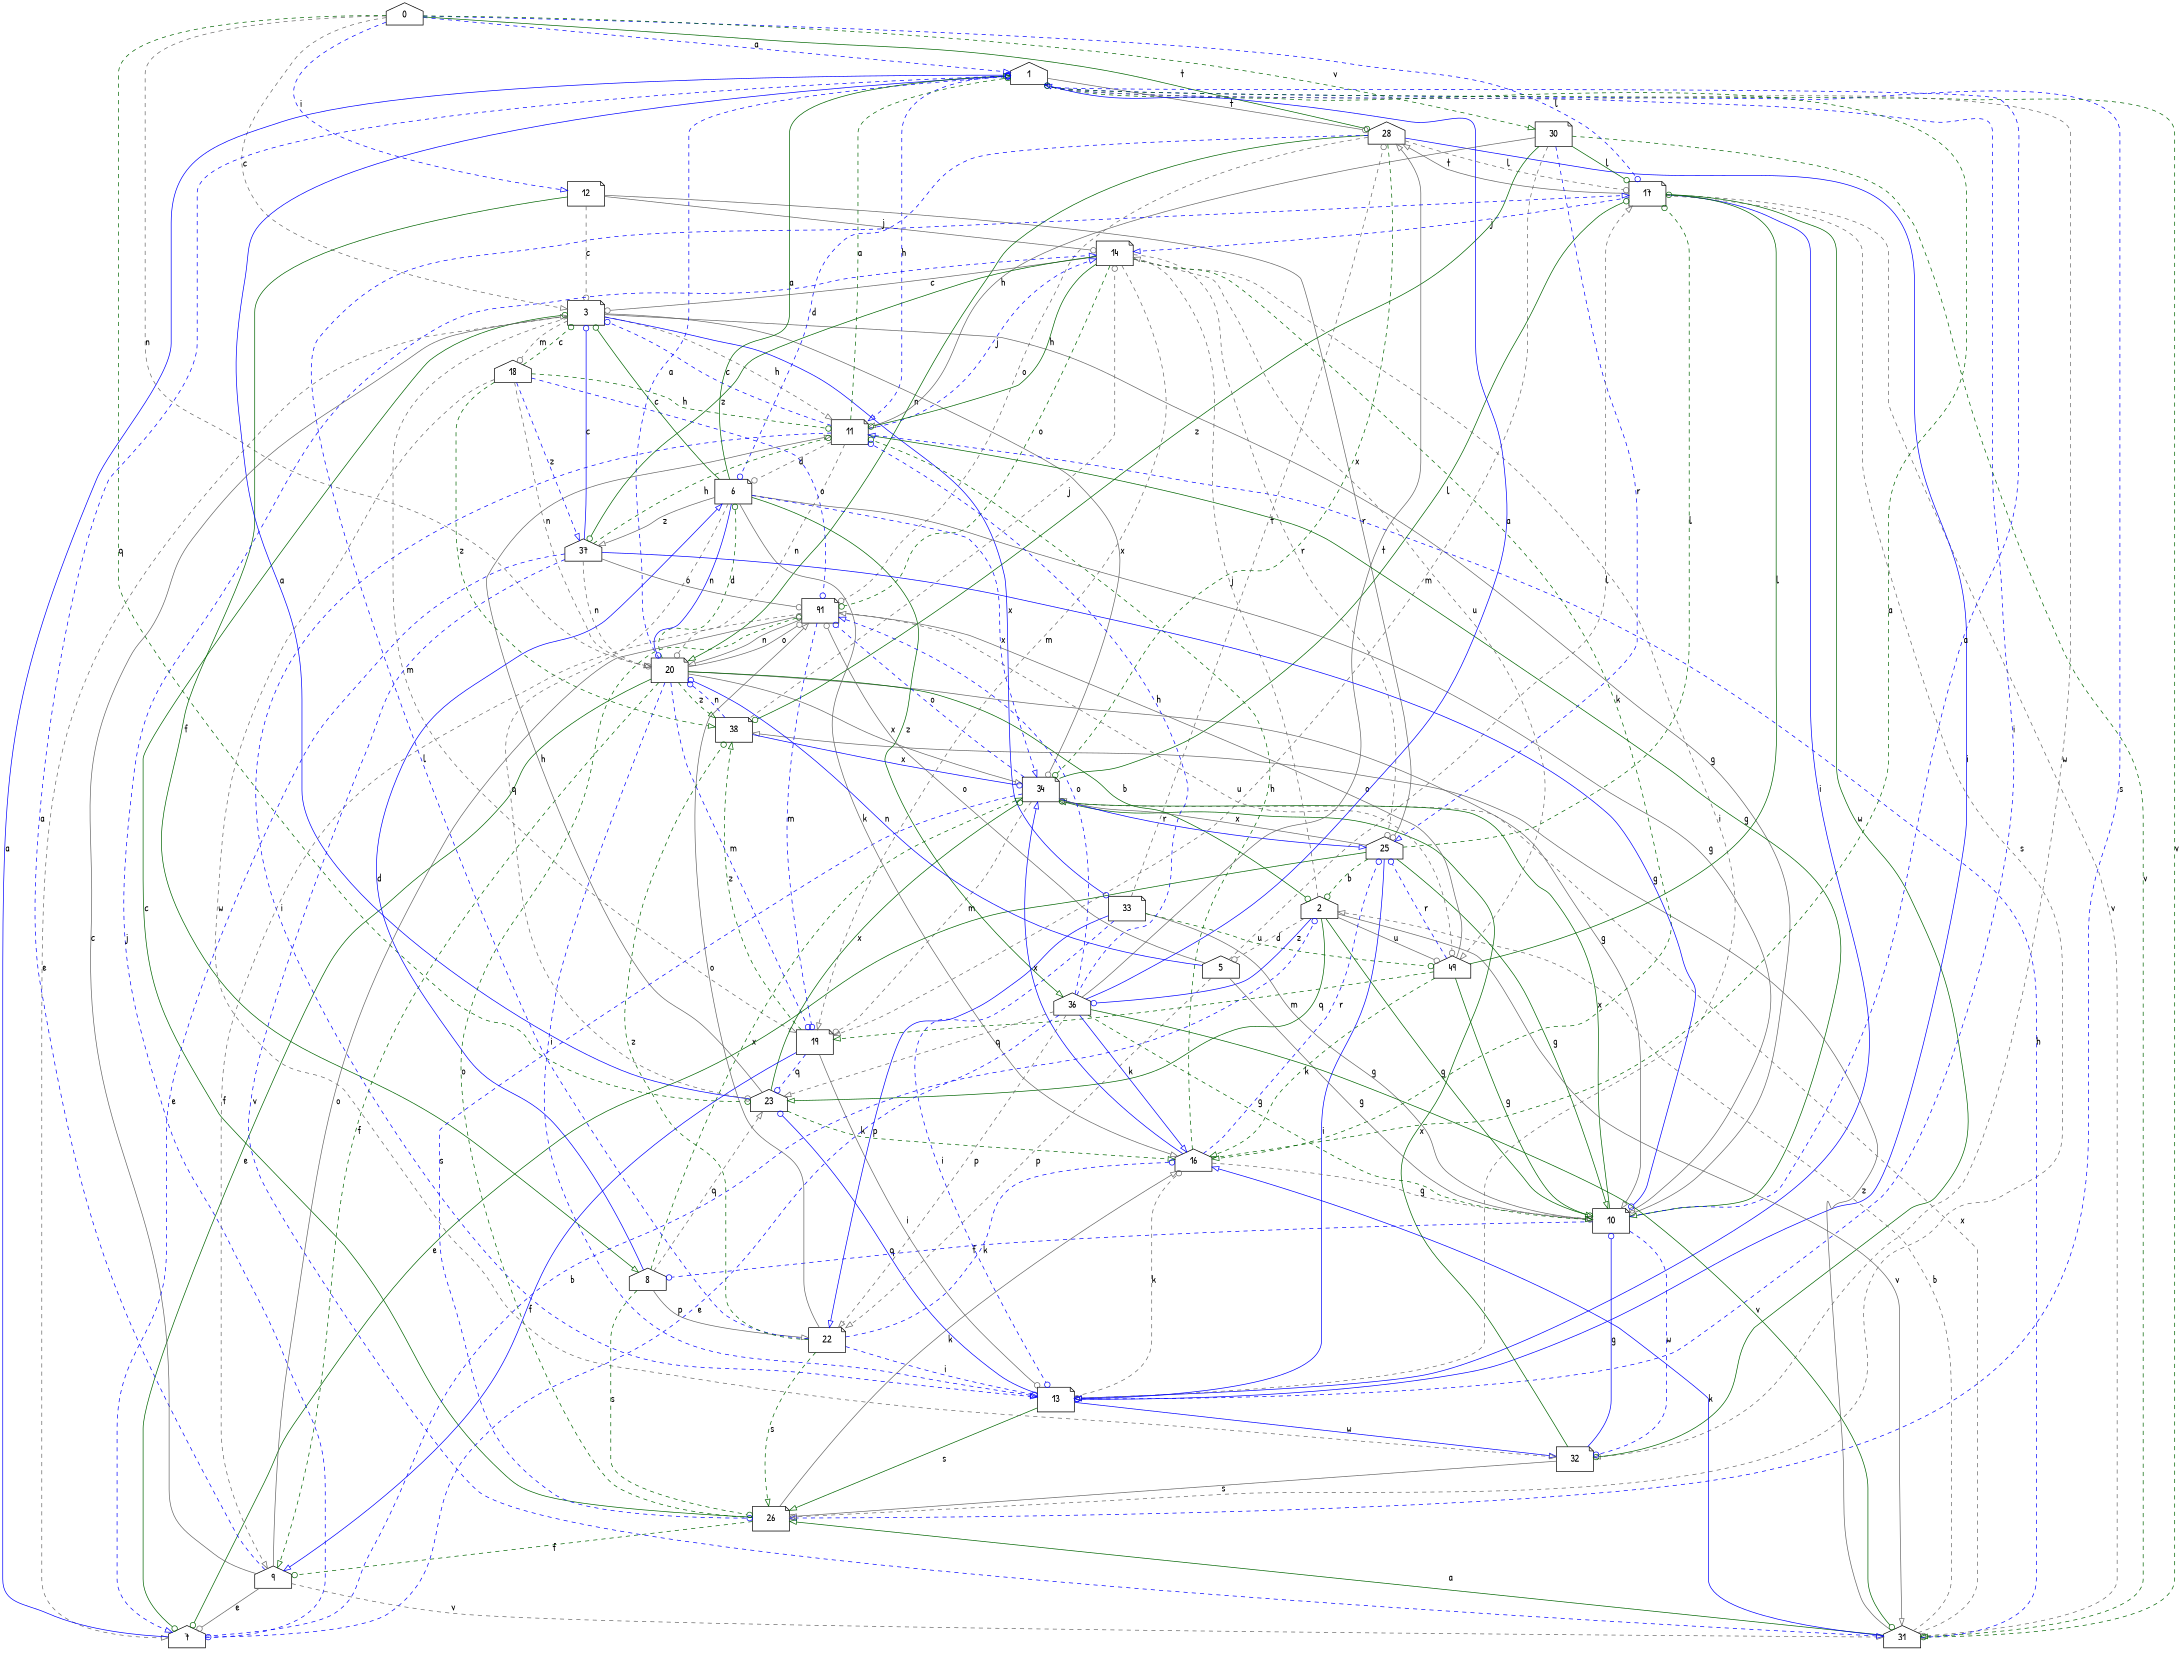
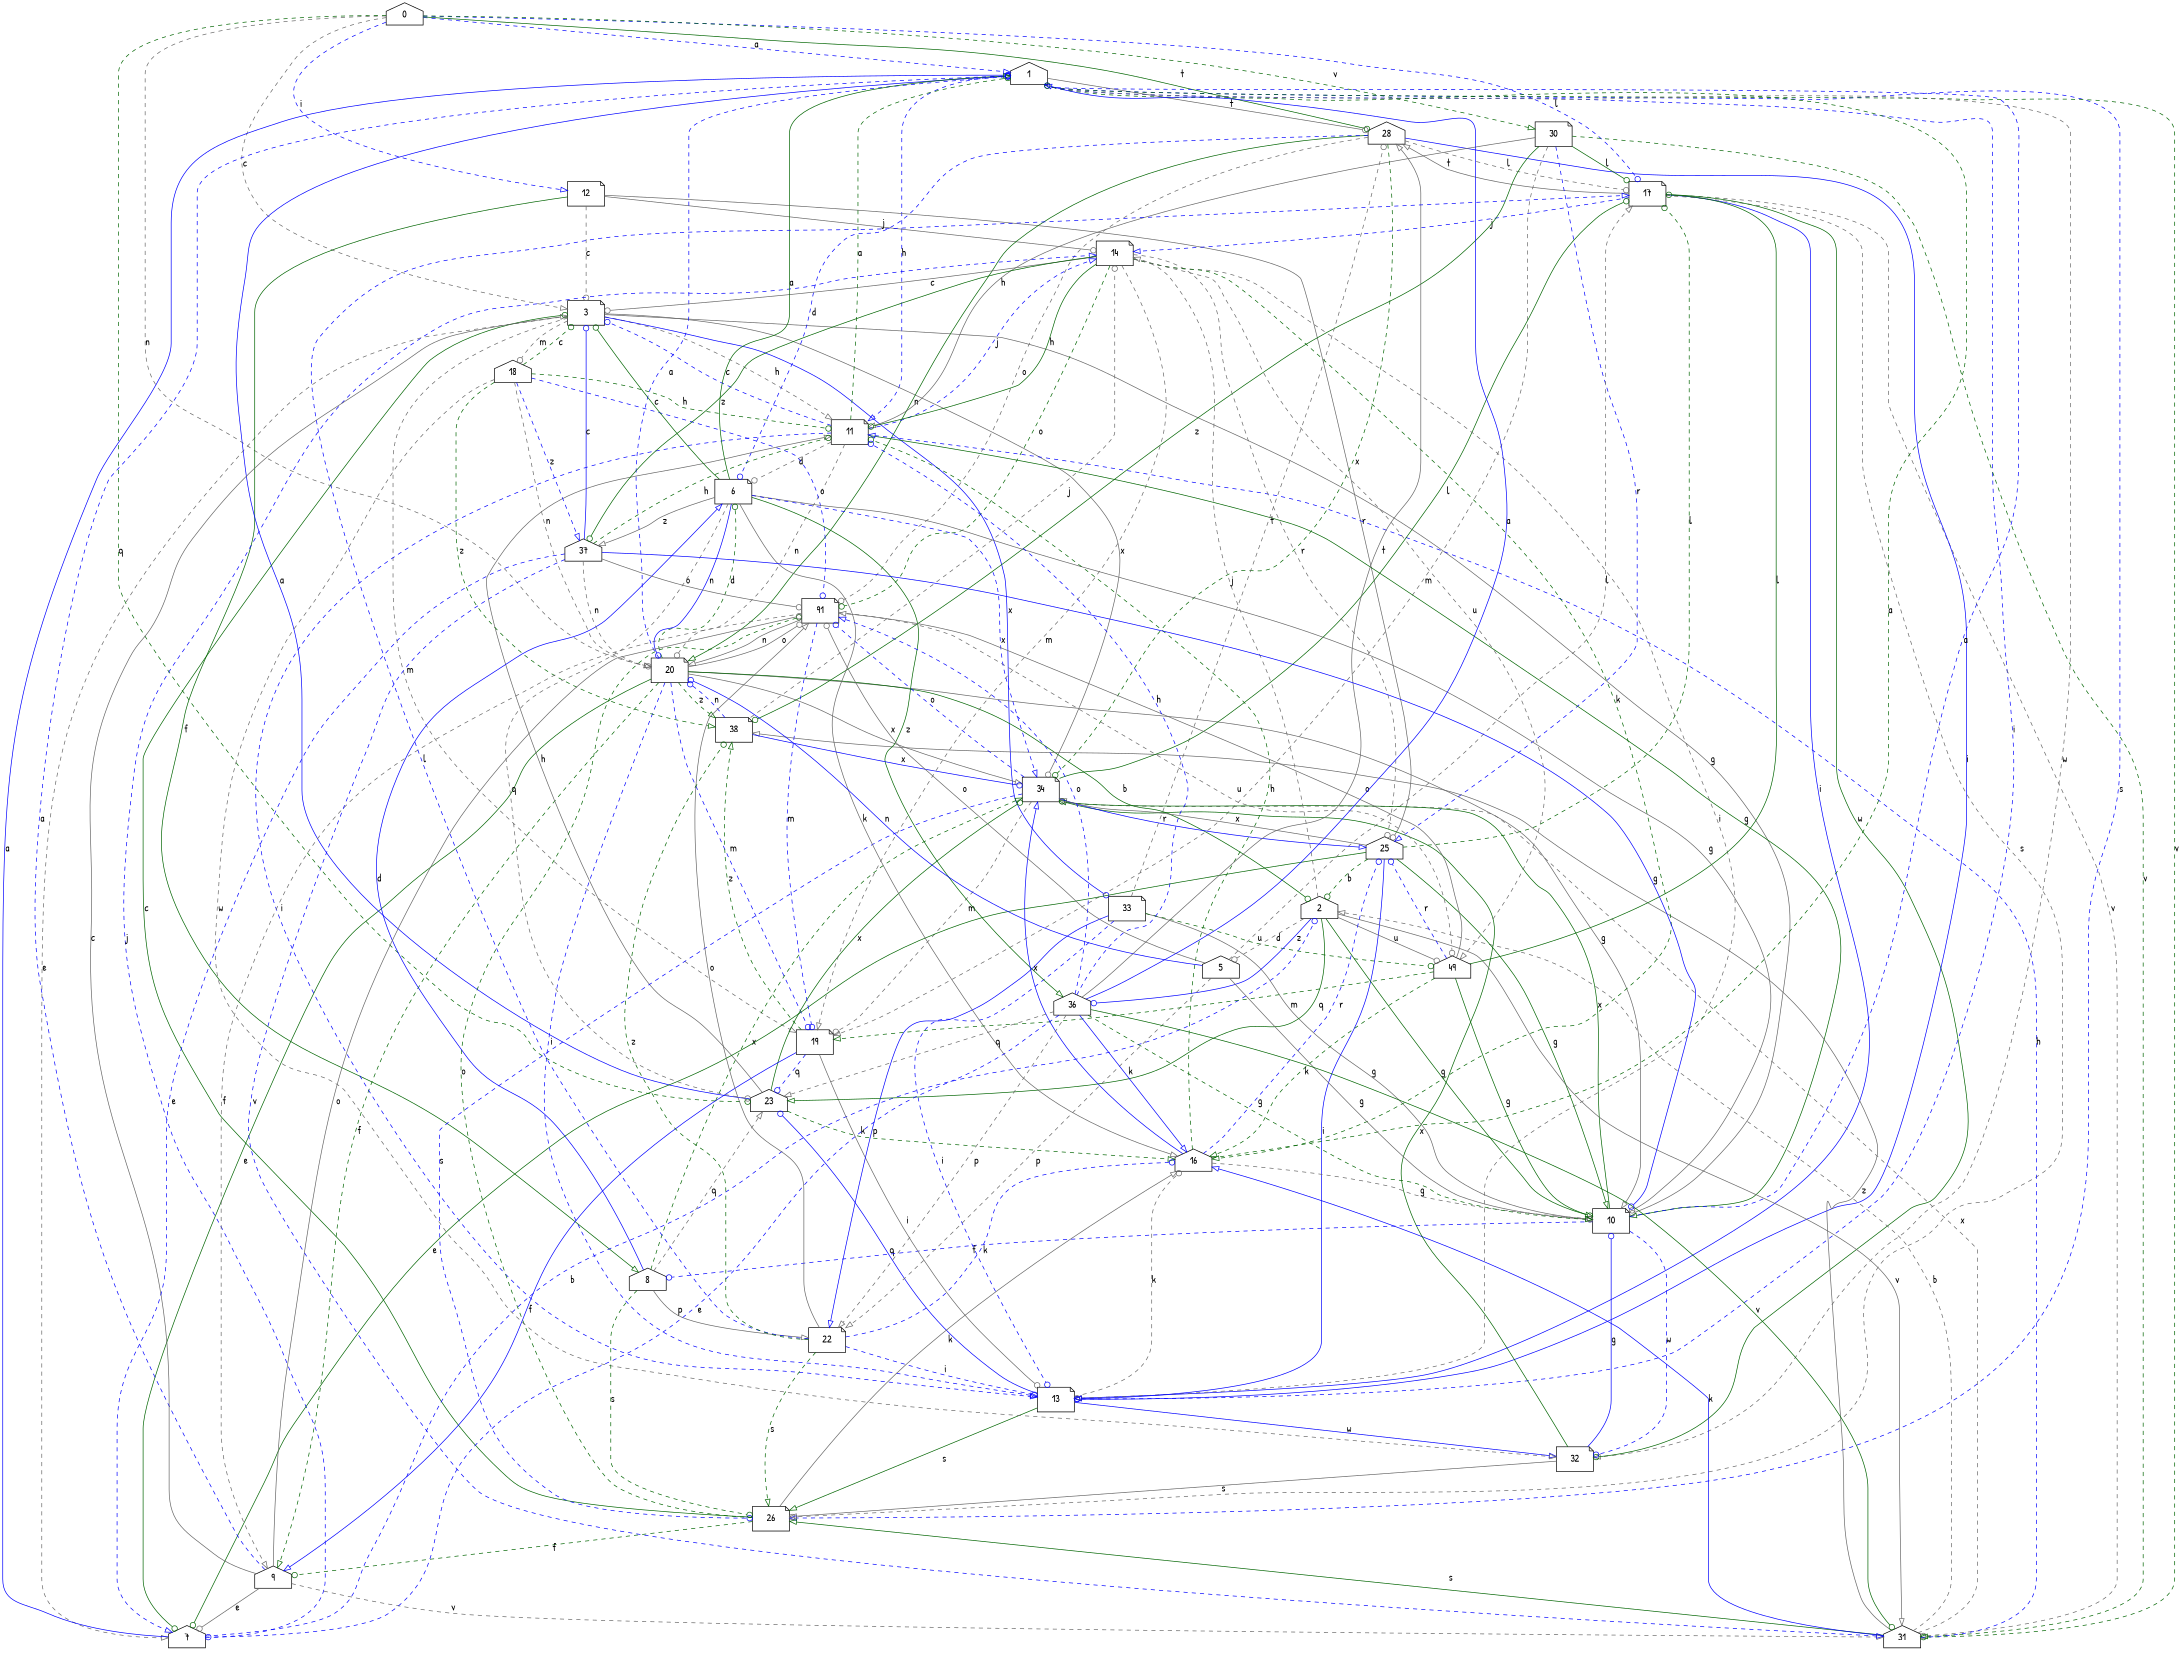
  strict digraph {
    fontname="Patrick Hand"
    node [fontname="Patrick Hand" shape=note]
    edge [arrowhead=odot color=gray40 fontname="Patrick Hand" style=dashed]
    0 [shape=house]
    1 [shape=house]
    3
    12
    17
    20
    23 [shape=house]
    28 [shape=house]
    30
    11
    13
    26
    31 [shape=house]
    32
    10
    7 [shape=house]
    18 [shape=house]
    19
    33
    34
    14
    8 [shape=house]
    25 [shape=house]
    2 [shape=house]
    n25 [label=91]
    6
    9 [shape=house]
    38
    16 [shape=house]
    5 [shape=house]
    n31 [label=49 shape=house]
    36 [shape=house]
    22
    37 [shape=house]
    0 -> 1 [arrowhead=onormal color=blue label=a]
    0 -> 3 [arrowhead=onormal label=c]
    0 -> 12 [arrowhead=onormal color=blue label=i]
    0 -> 17 [color=blue label=l]
    0 -> 20 [arrowhead=onormal label=n]
    0 -> 23 [color=darkgreen label=q]
    0 -> 28 [color=darkgreen label=t style=solid]
    0 -> 30 [arrowhead=onormal color=darkgreen label=v]
    1 -> 28 [label=t style=solid]
    1 -> 11 [arrowhead=onormal color=blue label=h]
    1 -> 13 [color=blue label=i]
    1 -> 26 [arrowhead=onormal color=blue label=s]
    1 -> 31 [color=darkgreen label=v]
    1 -> 32 [arrowhead=onormal label=w]
    3 -> 11 [arrowhead=onormal label=h]
    3 -> 10 [label=g style=solid]
    3 -> 7 [arrowhead=onormal label=e]
    3 -> 18 [label=m]
    3 -> 19 [arrowhead=onormal label=m]
    3 -> 33 [color=blue label=x style=solid]
    3 -> 34 [label=x style=solid]
    12 -> 3 [label=c]
    12 -> 14 [label=j style=solid]
    12 -> 8 [arrowhead=onormal color=darkgreen label=f style=solid]
    12 -> 25 [label=r style=solid]
    17 -> 28 [arrowhead=onormal label=t style=solid]
    17 -> 13 [arrowhead=onormal color=blue label=i style=solid]
    17 -> 26 [label=s]
    17 -> 31 [label=v]
    17 -> 32 [color=darkgreen label=w style=solid]
    17 -> 14 [arrowhead=onormal color=blue label=j]
    20 -> 1 [color=blue label=a]
    20 -> 13 [arrowhead=onormal color=blue label=i]
    20 -> 10 [arrowhead=onormal label=g style=solid]
    20 -> 7 [color=darkgreen label=e style=solid]
    20 -> 19 [color=blue label=m]
    20 -> 34 [arrowhead=onormal label=x style=solid]
    20 -> 2 [color=darkgreen label=b style=solid]
    20 -> n25 [label=o style=solid]
    20 -> 6 [color=darkgreen label=d]
    20 -> 9 [arrowhead=onormal color=darkgreen label=f]
    20 -> 38 [arrowhead=onormal color=darkgreen label=z]
    23 -> 1 [color=blue label=a style=solid]
    23 -> 11 [arrowhead=onormal label=h style=solid]
    23 -> 34 [color=darkgreen label=x style=solid]
    23 -> 16 [arrowhead=onormal color=darkgreen label=k]
    28 -> 17 [label=l]
    28 -> 20 [arrowhead=onormal color=darkgreen label=n style=solid]
    28 -> 13 [color=blue label=i style=solid]
    28 -> 34 [color=darkgreen label=x]
    28 -> n25 [label=o]
    28 -> 6 [color=blue label=d]
    30 -> 17 [color=darkgreen label=l style=solid]
    30 -> 11 [arrowhead=onormal label=h style=solid]
    30 -> 31 [arrowhead=onormal color=darkgreen label=v]
    30 -> 19 [arrowhead=onormal label=m]
    30 -> 25 [arrowhead=onormal color=blue label=r]
    30 -> 38 [color=darkgreen label=z style=solid]
    11 -> 1 [color=darkgreen label=a]
    11 -> 3 [color=blue label=c]
    11 -> 20 [label=n]
    11 -> 13 [arrowhead=onormal color=blue label=i]
    11 -> 10 [arrowhead=onormal color=darkgreen label=g style=solid]
    11 -> 14 [arrowhead=onormal color=blue label=j]
    11 -> 6 [label=d]
    13 -> 23 [color=blue label=q style=solid]
    13 -> 26 [arrowhead=onormal color=darkgreen label=s style=solid]
    13 -> 32 [arrowhead=onormal color=blue label=w style=solid]
    13 -> 16 [label=k]
    26 -> 3 [color=darkgreen label=c style=solid]
    26 -> n25 [color=darkgreen label=o]
    26 -> 9 [color=darkgreen label=f]
    26 -> 16 [arrowhead=onormal label=k style=solid]
    31 -> 11 [arrowhead=onormal color=blue label=h]
-   31 -> 26 [arrowhead=onormal color=darkgreen label=a style=solid]
+   31 -> 26 [arrowhead=onormal color=darkgreen label=s style=solid]
    31 -> 34 [label=x]
    31 -> 2 [arrowhead=onormal label=b]
    31 -> 38 [arrowhead=onormal label=z style=solid]
    31 -> 16 [arrowhead=onormal color=blue label=k style=solid]
    32 -> 26 [arrowhead=onormal label=s style=solid]
    32 -> 10 [color=blue label=g style=solid]
    32 -> 34 [arrowhead=onormal color=darkgreen label=x style=solid]
    10 -> 1 [color=blue label=a]
    10 -> 32 [color=blue label=w]
    10 -> 34 [color=darkgreen label=x style=solid]
    10 -> 8 [color=blue label=f]
    7 -> 1 [color=blue label=a style=solid]
    7 -> 14 [arrowhead=onormal color=blue label=j]
    7 -> 2 [color=blue label=b]
    18 -> 3 [color=darkgreen label=c]
    18 -> 20 [arrowhead=onormal label=n]
    18 -> 11 [color=darkgreen label=h]
    18 -> 32 [arrowhead=onormal label=w]
    18 -> n25 [color=blue label=o]
    18 -> 38 [arrowhead=onormal color=darkgreen label=z]
    18 -> 37 [arrowhead=onormal color=blue label=z]
    19 -> 23 [color=blue label=q]
    19 -> 13 [label=i style=solid]
    19 -> 9 [arrowhead=onormal color=blue label=f style=solid]
    19 -> 38 [arrowhead=onormal color=darkgreen label=z]
    33 -> 28 [label=t]
    33 -> 13 [color=blue label=i]
    33 -> 10 [arrowhead=onormal label=g style=solid]
    33 -> n31 [color=darkgreen label=u]
    33 -> 22 [arrowhead=onormal color=blue label=p style=solid]
    34 -> 17 [color=darkgreen label=l style=solid]
    34 -> 26 [color=blue label=s]
    34 -> 19 [label=m]
    34 -> 25 [arrowhead=onormal color=blue label=r style=solid]
    34 -> n25 [color=blue label=o]
    14 -> 3 [label=c style=solid]
    14 -> 11 [color=darkgreen label=h style=solid]
    14 -> 13 [arrowhead=onormal label=i]
    14 -> 19 [arrowhead=onormal label=m]
    14 -> 25 [label=r]
    14 -> n25 [color=darkgreen label=o]
    14 -> 16 [arrowhead=onormal color=darkgreen label=k]
    14 -> n31 [arrowhead=onormal label=u]
    14 -> 37 [color=darkgreen label=z style=solid]
    8 -> 23 [arrowhead=onormal label=q]
    8 -> 26 [color=darkgreen label=s]
    8 -> 34 [arrowhead=onormal color=darkgreen label=x]
    8 -> 6 [arrowhead=onormal color=blue label=d style=solid]
    8 -> 22 [arrowhead=onormal label=p style=solid]
    25 -> 17 [color=darkgreen label=l]
    25 -> 13 [arrowhead=onormal color=blue label=i style=solid]
    25 -> 10 [arrowhead=onormal color=darkgreen label=g style=solid]
    25 -> 7 [color=darkgreen label=e style=solid]
    25 -> 34 [arrowhead=onormal label=x style=solid]
    25 -> 2 [color=darkgreen label=b]
    2 -> 23 [arrowhead=onormal color=darkgreen label=q style=solid]
    2 -> 31 [arrowhead=onormal label=v style=solid]
    2 -> 10 [arrowhead=onormal color=darkgreen label=g style=solid]
    2 -> 14 [arrowhead=onormal label=j]
    2 -> 5 [label=d]
    2 -> n31 [label=u style=solid]
    2 -> 36 [color=blue label=z style=solid]
    n25 -> 20 [arrowhead=onormal label=n style=solid]
    n25 -> 19 [color=blue label=m]
    n25 -> 9 [arrowhead=onormal label=f]
    n25 -> n31 [label=u]
    6 -> 1 [arrowhead=onormal color=darkgreen label=a style=solid]
    6 -> 3 [color=darkgreen label=c style=solid]
    6 -> 20 [color=blue label=n style=solid]
    6 -> 23 [label=q]
    6 -> 10 [label=g style=solid]
    6 -> 34 [arrowhead=onormal color=blue label=x]
    6 -> 16 [arrowhead=onormal label=k style=solid]
    6 -> 36 [arrowhead=onormal color=darkgreen label=z style=solid]
    6 -> 37 [arrowhead=onormal label=z style=solid]
    9 -> 1 [color=blue label=a]
    9 -> 3 [arrowhead=onormal label=c style=solid]
    9 -> 31 [arrowhead=onormal label=v]
    9 -> 7 [label=e style=solid]
    9 -> n25 [label=o style=solid]
    38 -> 20 [color=blue label=n]
    38 -> 34 [color=blue label=x style=solid]
    38 -> 14 [label=j]
    16 -> 1 [color=darkgreen label=a]
    16 -> 11 [color=darkgreen label=h]
    16 -> 10 [label=g]
    16 -> 34 [arrowhead=onormal color=blue label=x style=solid]
    16 -> 25 [color=blue label=r]
    5 -> 17 [arrowhead=onormal label=l]
    5 -> 20 [color=blue label=n style=solid]
    5 -> 10 [label=g style=solid]
    5 -> n25 [label=o style=solid]
    5 -> 22 [arrowhead=onormal label=p]
    n31 -> 17 [color=darkgreen label=l style=solid]
    n31 -> 10 [color=darkgreen label=g style=solid]
    n31 -> 19 [arrowhead=onormal color=darkgreen label=m]
    n31 -> 25 [color=blue label=r]
    n31 -> n25 [arrowhead=onormal label=o style=solid]
    n31 -> 16 [arrowhead=onormal color=darkgreen label=k]
    36 -> 1 [arrowhead=onormal color=blue label=a style=solid]
    36 -> 23 [arrowhead=onormal label=q]
    36 -> 28 [arrowhead=onormal label=t style=solid]
    36 -> 11 [color=blue label=h]
    36 -> 31 [color=darkgreen label=v style=solid]
    36 -> 10 [arrowhead=onormal color=darkgreen label=g]
    36 -> 7 [color=blue label=e]
    36 -> n25 [arrowhead=onormal color=blue label=o]
    36 -> 16 [arrowhead=onormal color=blue label=k style=solid]
    36 -> 22 [arrowhead=onormal label=p]
    22 -> 17 [arrowhead=onormal color=blue label=l]
    22 -> 13 [color=blue label=i]
    22 -> 26 [arrowhead=onormal color=darkgreen label=s]
    22 -> n25 [arrowhead=onormal label=o style=solid]
    22 -> 38 [color=darkgreen label=z]
    22 -> 16 [color=blue label=k]
    37 -> 3 [color=blue label=c style=solid]
    37 -> 20 [label=n]
    37 -> 11 [color=darkgreen label=h]
    37 -> 31 [arrowhead=onormal color=blue label=v]
    37 -> 10 [color=blue label=g style=solid]
    37 -> 7 [arrowhead=onormal color=blue label=e]
    37 -> n25 [label=o style=solid]
  }
